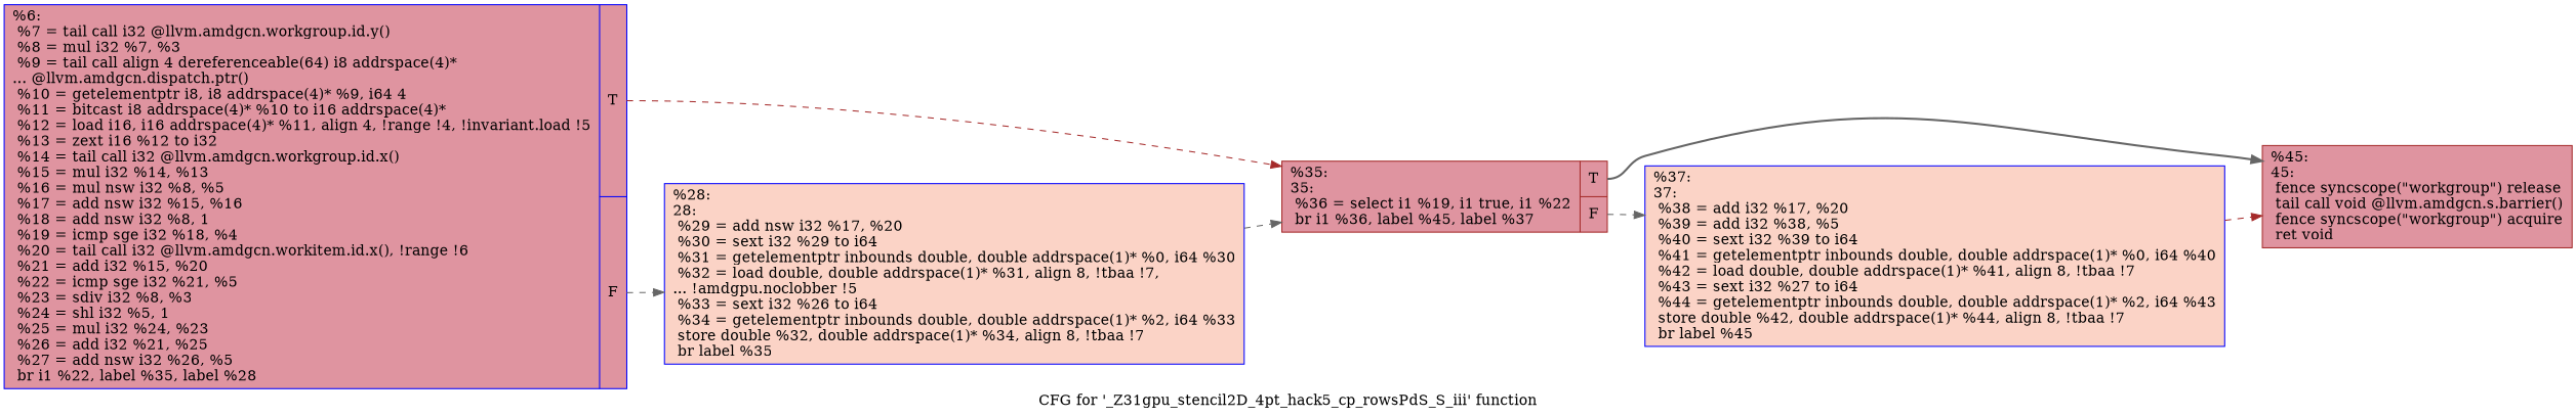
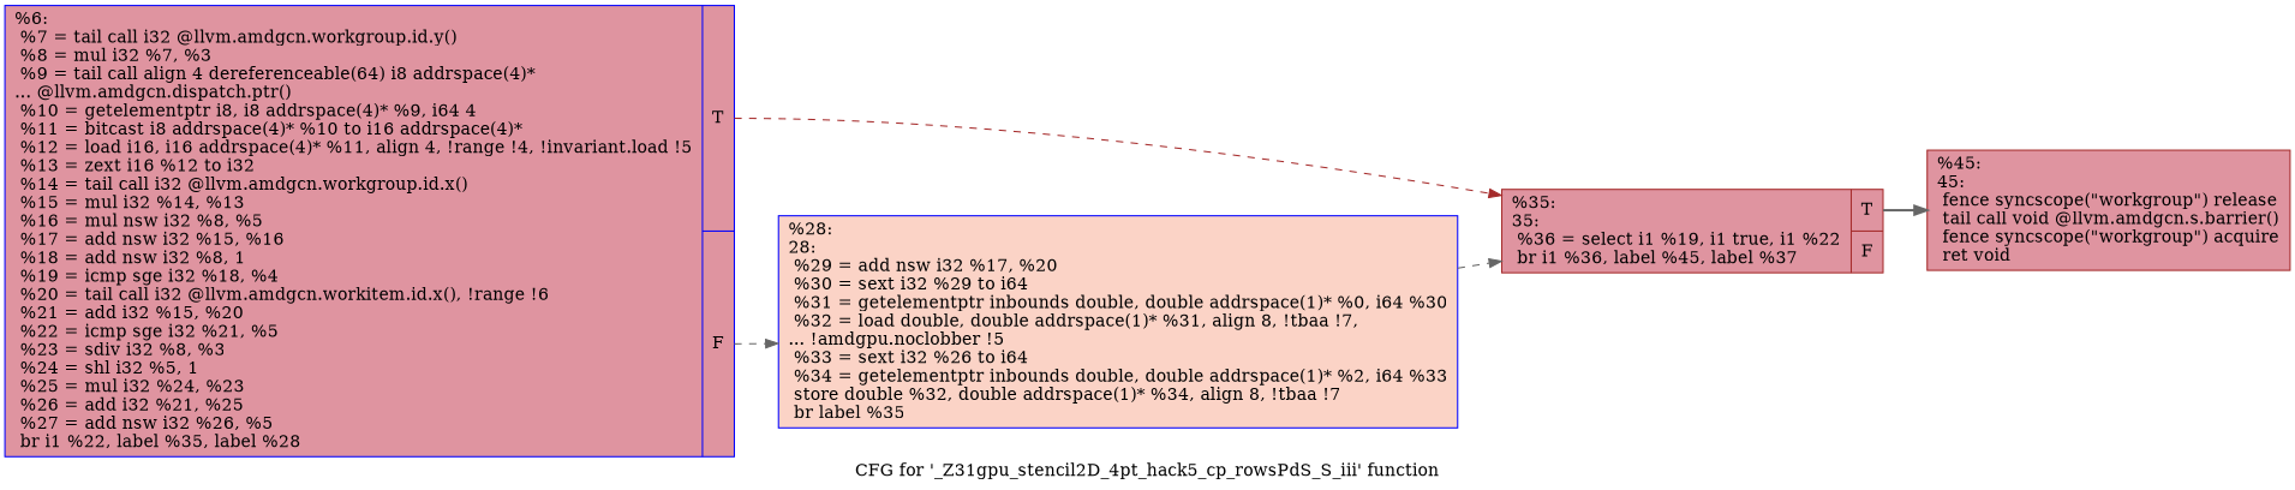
  digraph {
    label="CFG for '_Z31gpu_stencil2D_4pt_hack5_cp_rowsPdS_S_iii' function"
    rankdir=LR
    node [color=blue fillcolor="#b70d2870" shape=record style=filled]
    edge [color=gray40 style=dashed]
    n1 [label="{%6:\l  %7 = tail call i32 @llvm.amdgcn.workgroup.id.y()\l  %8 = mul i32 %7, %3\l  %9 = tail call align 4 dereferenceable(64) i8 addrspace(4)*\l... @llvm.amdgcn.dispatch.ptr()\l  %10 = getelementptr i8, i8 addrspace(4)* %9, i64 4\l  %11 = bitcast i8 addrspace(4)* %10 to i16 addrspace(4)*\l  %12 = load i16, i16 addrspace(4)* %11, align 4, !range !4, !invariant.load !5\l  %13 = zext i16 %12 to i32\l  %14 = tail call i32 @llvm.amdgcn.workgroup.id.x()\l  %15 = mul i32 %14, %13\l  %16 = mul nsw i32 %8, %5\l  %17 = add nsw i32 %15, %16\l  %18 = add nsw i32 %8, 1\l  %19 = icmp sge i32 %18, %4\l  %20 = tail call i32 @llvm.amdgcn.workitem.id.x(), !range !6\l  %21 = add i32 %15, %20\l  %22 = icmp sge i32 %21, %5\l  %23 = sdiv i32 %8, %3\l  %24 = shl i32 %5, 1\l  %25 = mul i32 %24, %23\l  %26 = add i32 %21, %25\l  %27 = add nsw i32 %26, %5\l  br i1 %22, label %35, label %28\l|{<s0>T|<s1>F}}"]
    n2 [color=brown label="{%35:\l35:                                               \l  %36 = select i1 %19, i1 true, i1 %22\l  br i1 %36, label %45, label %37\l|{<s0>T|<s1>F}}"]
    n3 [fillcolor="#f59c7d70" label="{%28:\l28:                                               \l  %29 = add nsw i32 %17, %20\l  %30 = sext i32 %29 to i64\l  %31 = getelementptr inbounds double, double addrspace(1)* %0, i64 %30\l  %32 = load double, double addrspace(1)* %31, align 8, !tbaa !7,\l... !amdgpu.noclobber !5\l  %33 = sext i32 %26 to i64\l  %34 = getelementptr inbounds double, double addrspace(1)* %2, i64 %33\l  store double %32, double addrspace(1)* %34, align 8, !tbaa !7\l  br label %35\l}"]
    n4 [color=brown label="{%45:\l45:                                               \l  fence syncscope(\"workgroup\") release\l  tail call void @llvm.amdgcn.s.barrier()\l  fence syncscope(\"workgroup\") acquire\l  ret void\l}"]
-   n5 [fillcolor="#f59c7d70" label="{%37:\l37:                                               \l  %38 = add i32 %17, %20\l  %39 = add i32 %38, %5\l  %40 = sext i32 %39 to i64\l  %41 = getelementptr inbounds double, double addrspace(1)* %0, i64 %40\l  %42 = load double, double addrspace(1)* %41, align 8, !tbaa !7\l  %43 = sext i32 %27 to i64\l  %44 = getelementptr inbounds double, double addrspace(1)* %2, i64 %43\l  store double %42, double addrspace(1)* %44, align 8, !tbaa !7\l  br label %45\l}"]
    n1 -> n2 [tailport=s0 color=brown]
    n1 -> n3 [tailport=s1]
    n2 -> n4 [tailport=s0 style=bold]
-   n2 -> n5 [tailport=s1]
    n3 -> n2
-   n5 -> n4 [color=brown]
  }
